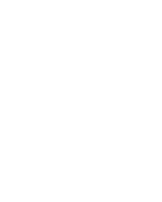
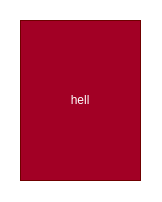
  <mxCell id="0" />
  <mxCell id="1" parent="0" />
+ <mxCell id="2" value="hell" style="rounded=0;whiteSpace=wrap;html=1;fillColor=#a20025;fontColor=#ffffff;strokeColor=#6F0000;" vertex="1" parent="1"><mxGeometry x="20" y="20" width="120" height="160" as="geometry" /></mxCell>
